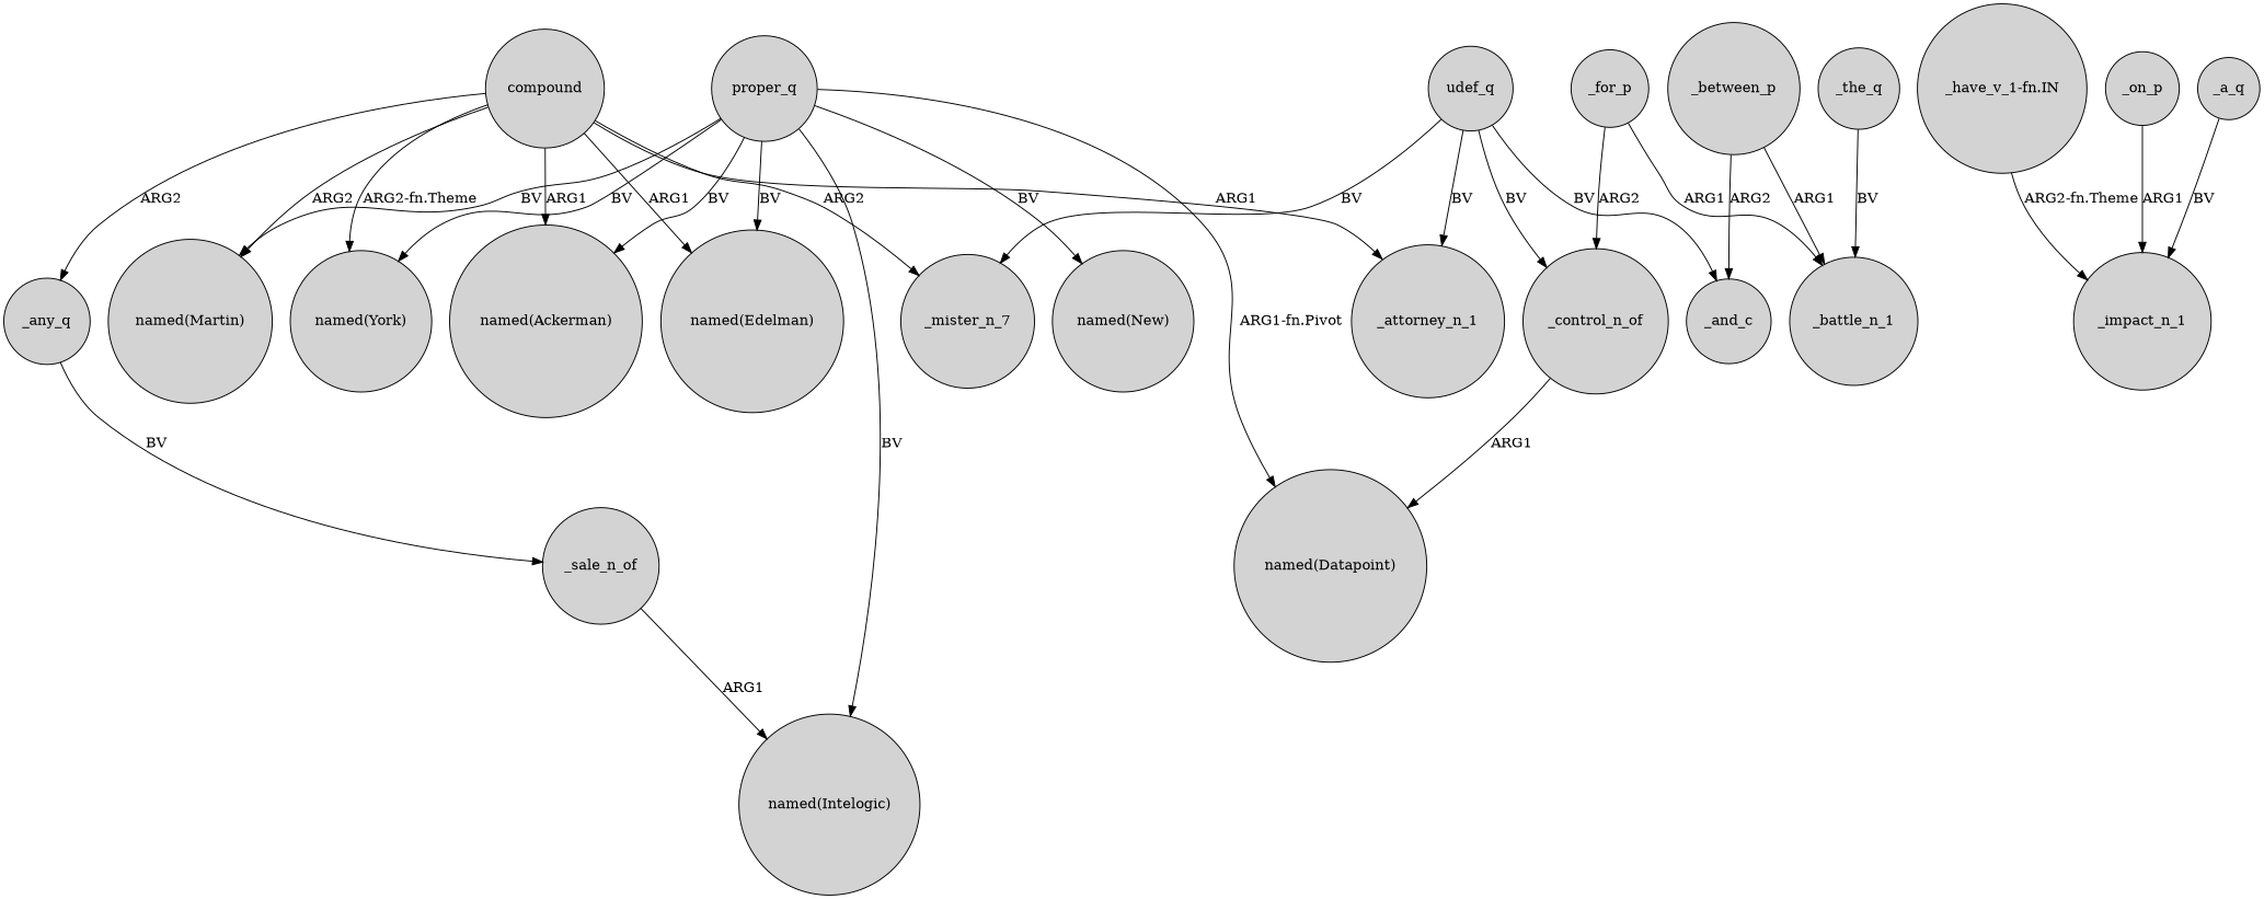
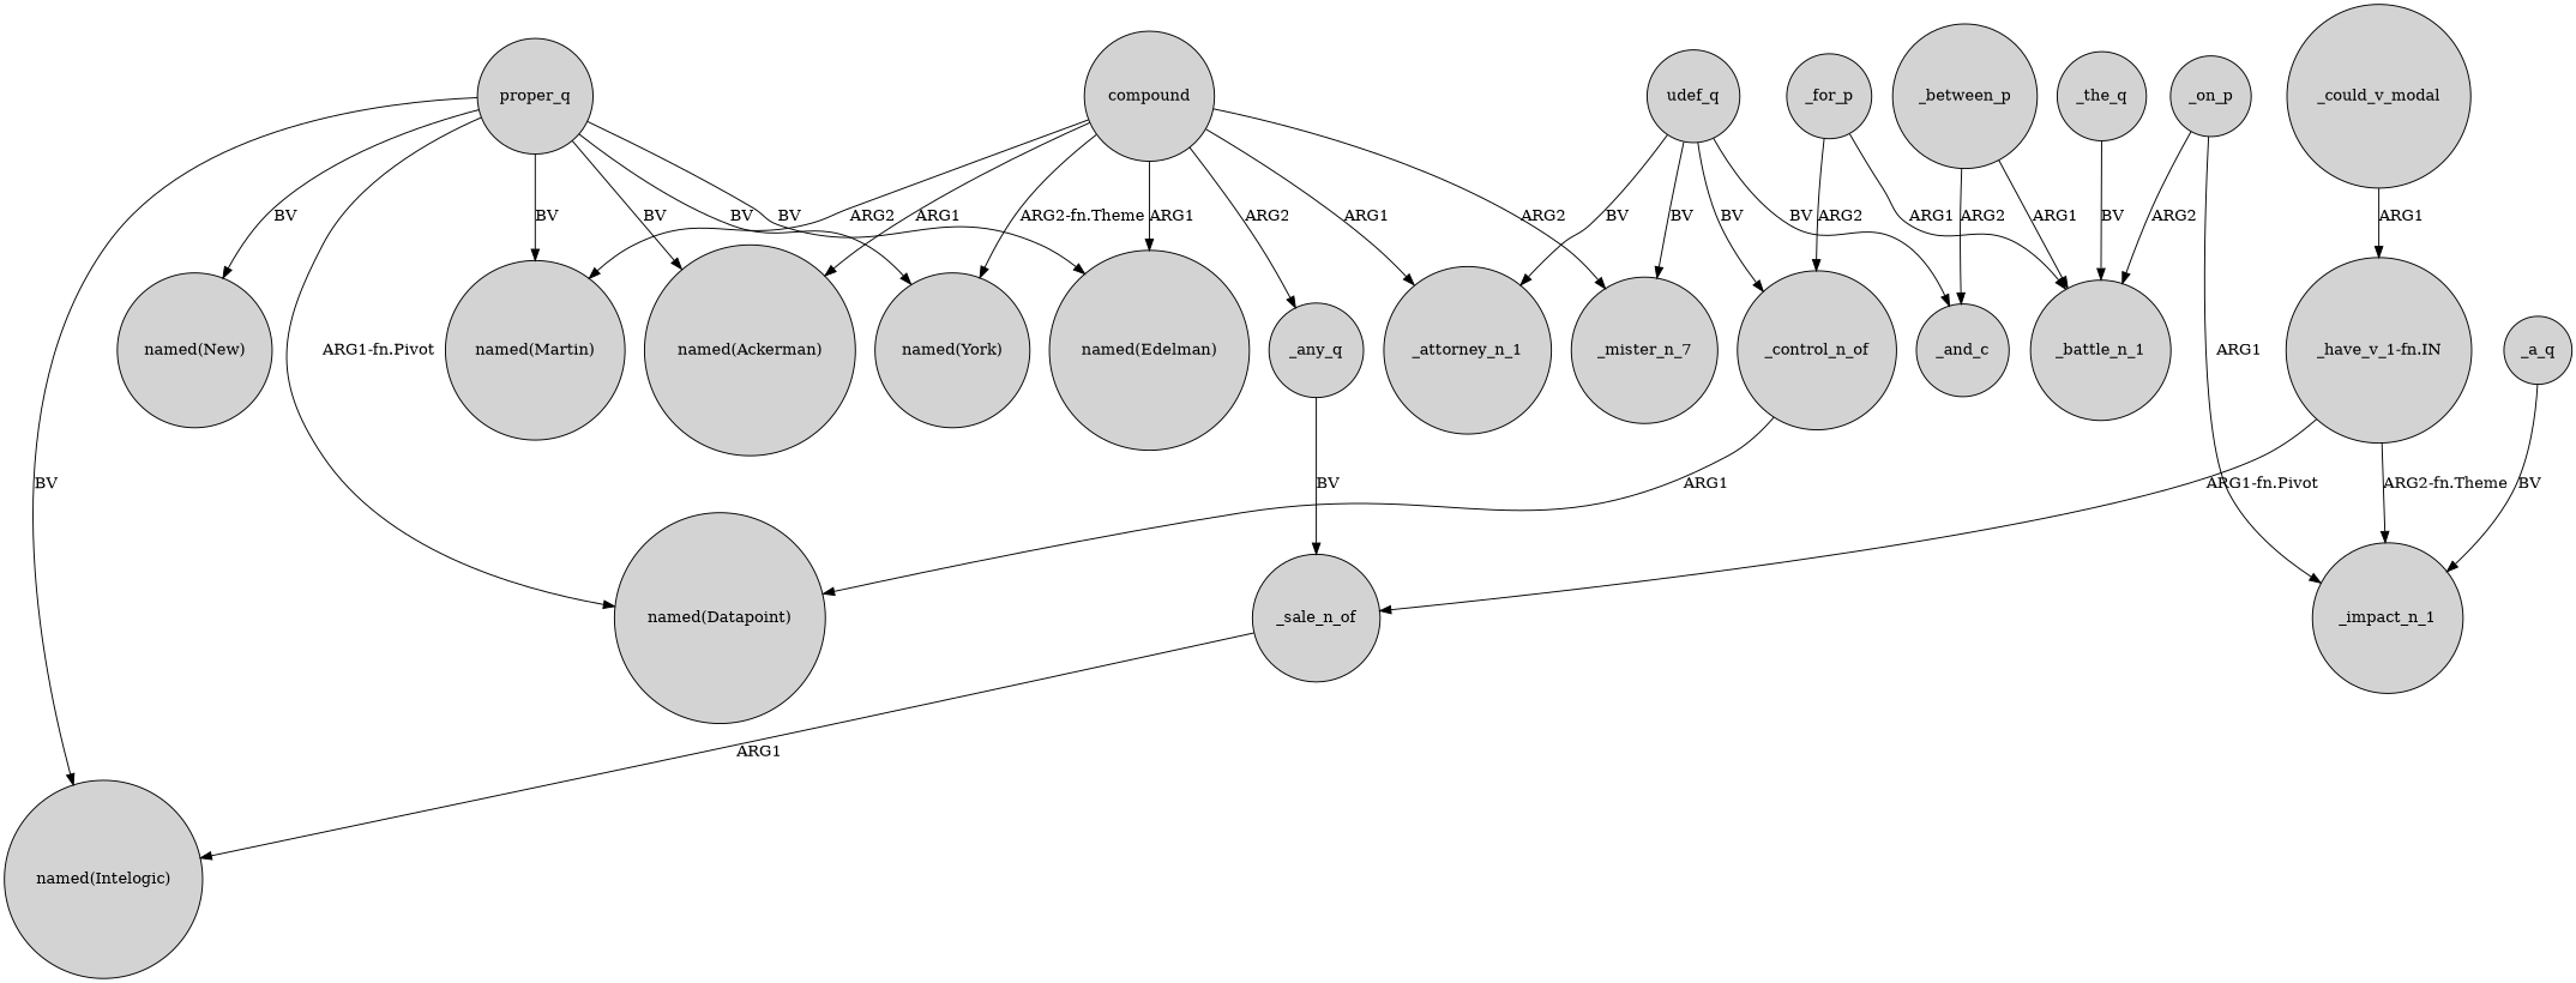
  digraph {
    node [shape=circle style=filled]
    compound
    "named(Ackerman)"
    n3 [label=_mister_n_7]
    "named(Martin)"
    _attorney_n_1
    "named(York)"
    "named(Edelman)"
    _any_q
    _for_p
    _battle_n_1
    _control_n_of
    "named(Datapoint)"
    proper_q
    "named(New)"
    "named(Intelogic)"
    udef_q
    _and_c
    "_have_v_1-fn.IN"
    _sale_n_of
    _impact_n_1
+   _could_v_modal
    _between_p
    _on_p
    _the_q
    _a_q
    compound -> "named(Ackerman)" [label=ARG1]
    compound -> n3 [label=ARG2]
    compound -> "named(Martin)" [label=ARG2]
    compound -> _attorney_n_1 [label=ARG1]
    compound -> "named(York)" [label="ARG2-fn.Theme"]
    compound -> "named(Edelman)" [label=ARG1]
    compound -> _any_q [label=ARG2]
    _any_q -> _sale_n_of [label=BV]
    _for_p -> _battle_n_1 [label=ARG1]
    _for_p -> _control_n_of [label=ARG2]
    _control_n_of -> "named(Datapoint)" [label=ARG1]
    proper_q -> "named(Ackerman)" [label=BV]
    proper_q -> "named(Martin)" [label=BV]
    proper_q -> "named(York)" [label=BV]
    proper_q -> "named(Edelman)" [label=BV]
    proper_q -> "named(Datapoint)" [label="ARG1-fn.Pivot"]
    proper_q -> "named(New)" [label=BV]
    proper_q -> "named(Intelogic)" [label=BV]
    udef_q -> n3 [label=BV]
    udef_q -> _attorney_n_1 [label=BV]
    udef_q -> _control_n_of [label=BV]
    udef_q -> _and_c [label=BV]
+   "_have_v_1-fn.IN" -> _sale_n_of [label="ARG1-fn.Pivot"]
    "_have_v_1-fn.IN" -> _impact_n_1 [label="ARG2-fn.Theme"]
    _sale_n_of -> "named(Intelogic)" [label=ARG1]
+   _could_v_modal -> "_have_v_1-fn.IN" [label=ARG1]
    _between_p -> _battle_n_1 [label=ARG1]
    _between_p -> _and_c [label=ARG2]
+   _on_p -> _battle_n_1 [label=ARG2]
    _on_p -> _impact_n_1 [label=ARG1]
    _the_q -> _battle_n_1 [label=BV]
    _a_q -> _impact_n_1 [label=BV]
  }
